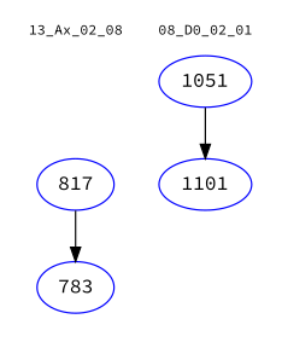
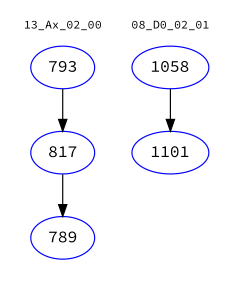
  digraph {
    fontname="Source Code Pro"
    node [color=blue fontname="Source Code Pro"]
    edge [color=black fontname="Source Code Pro"]
-   n2 [label=783]
+   n1 [label=793]
+   n2 [label=789]
    n3 [label=817]
-   n4 [label=1051]
+   n4 [label=1058]
    n5 [label=1101]
    subgraph cluster_1 {
      color=white
      fontsize=10
-     label="13_Ax_02_08"
+     label="13_Ax_02_00"
+     n1
      n2
      n3
    }
    subgraph cluster_2 {
      color=white
      fontsize=10
      label="08_D0_02_01"
      n4
      n5
    }
+   n1 -> n3
    n3 -> n2
    n4 -> n5
  }
